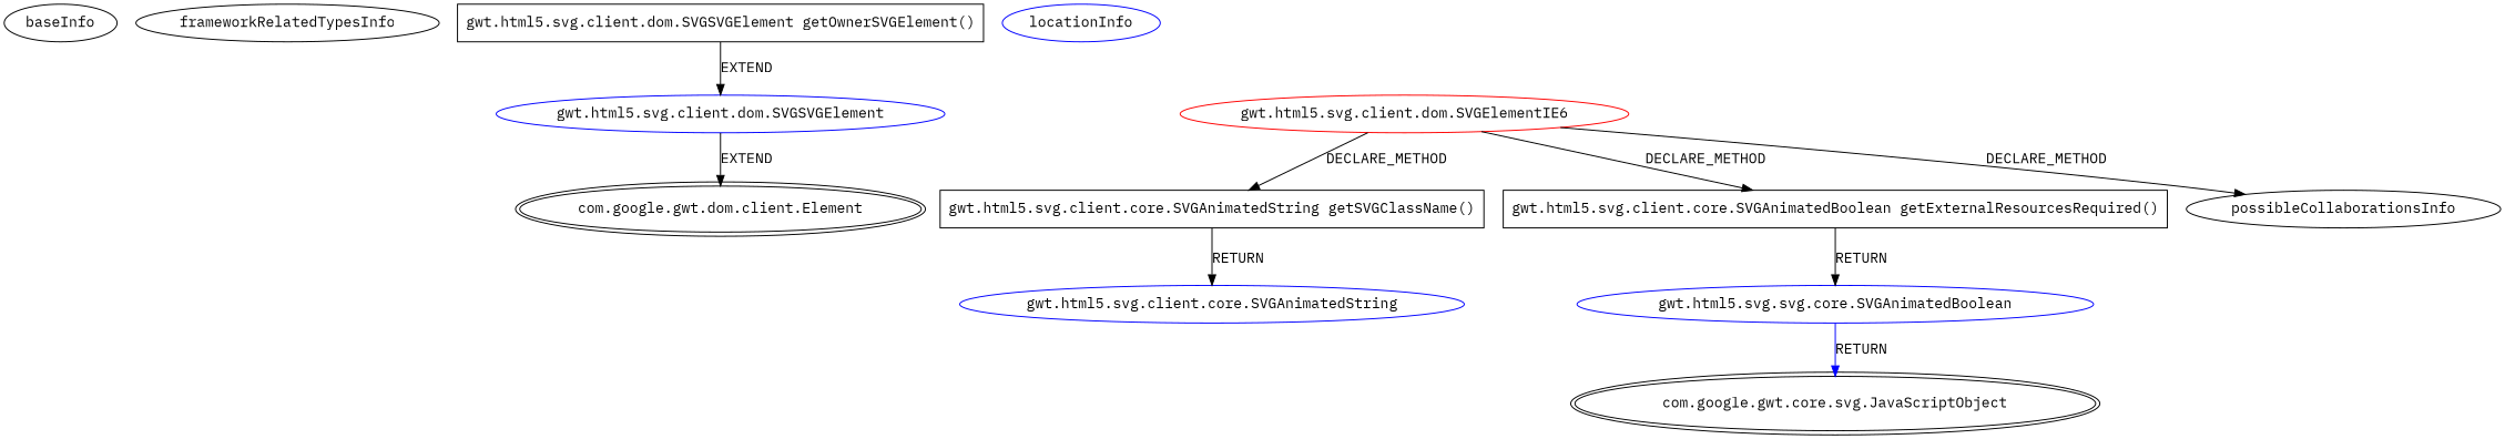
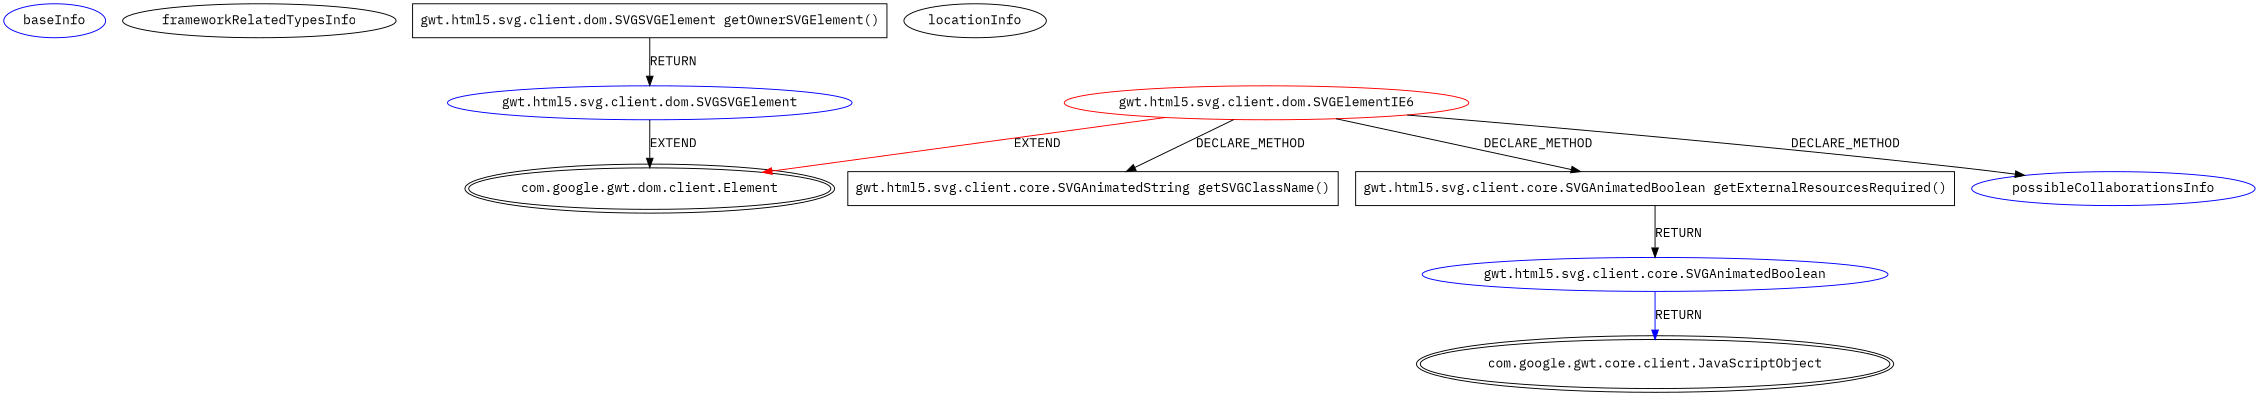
  digraph {
    fontname="IBM Plex Mono"
    node [fontname="IBM Plex Mono" isFrameworkType=false]
    edge [fontname="IBM Plex Mono"]
-   baseInfo [category=extension_graph graphId=3920 isAnonymous=false possibleRelation=true isFrameworkType=""]
+   baseInfo [category=extension_graph graphId=3920 isAnonymous=false possibleRelation=true color=blue isFrameworkType=""]
    frameworkRelatedTypesInfo [0="com.google.gwt.dom.client.Element" isFrameworkType=""]
-   possibleCollaborationsInfo [0="3920~CLIENT_METHOD_DECLARATION-RETURN_TYPE-~com.google.gwt.dom.client.Element ~com.google.gwt.core.client.JavaScriptObject ~false~false" 1="3920~CLIENT_METHOD_DECLARATION-RETURN_TYPE-~com.google.gwt.dom.client.Element ~com.google.gwt.dom.client.Element ~false~false" isFrameworkType=""]
-   locationInfo [contextSignature=SVGElementIE6 filePath="/mguiral-GwtSvgLib/GwtSvgLib-master/src/gwt/html5/svg/client/dom/SVGElementIE6.java" graphId=3920 projectName="mguiral-GwtSvgLib" color=blue isFrameworkType=""]
+   possibleCollaborationsInfo [0="3920~CLIENT_METHOD_DECLARATION-RETURN_TYPE-~com.google.gwt.dom.client.Element ~com.google.gwt.core.client.JavaScriptObject ~false~false" 1="3920~CLIENT_METHOD_DECLARATION-RETURN_TYPE-~com.google.gwt.dom.client.Element ~com.google.gwt.dom.client.Element ~false~false" color=blue isFrameworkType=""]
+   locationInfo [contextSignature=SVGElementIE6 filePath="/mguiral-GwtSvgLib/GwtSvgLib-master/src/gwt/html5/svg/client/dom/SVGElementIE6.java" graphId=3920 projectName="mguiral-GwtSvgLib" isFrameworkType=""]
    n5 [color=red label="gwt.html5.svg.client.dom.SVGElementIE6" vertexType=ROOT_CLIENT_CLASS_DECLARATION]
    n6 [isFrameworkType=true label="com.google.gwt.dom.client.Element" peripheries=2 vertexType=FRAMEWORK_CLASS_TYPE]
    n7 [label="gwt.html5.svg.client.core.SVGAnimatedString getSVGClassName()" shape=box vertexType=CLIENT_METHOD_DECLARATION]
    n8 [label="gwt.html5.svg.client.core.SVGAnimatedBoolean getExternalResourcesRequired()" shape=box vertexType=CLIENT_METHOD_DECLARATION]
    n9 [label="gwt.html5.svg.client.dom.SVGSVGElement getOwnerSVGElement()" shape=box vertexType=CLIENT_METHOD_DECLARATION]
    n10 [color=blue label="gwt.html5.svg.client.dom.SVGSVGElement" vertexType=REFERENCE_CLIENT_CLASS_DECLARATION]
-   n11 [color=blue label="gwt.html5.svg.client.core.SVGAnimatedString" vertexType=REFERENCE_CLIENT_CLASS_DECLARATION]
-   n12 [color=blue label="gwt.html5.svg.svg.core.SVGAnimatedBoolean" vertexType=REFERENCE_CLIENT_CLASS_DECLARATION]
-   n13 [isFrameworkType=true label="com.google.gwt.core.svg.JavaScriptObject" peripheries=2 vertexType=FRAMEWORK_CLASS_TYPE]
+   n12 [color=blue label="gwt.html5.svg.client.core.SVGAnimatedBoolean" vertexType=REFERENCE_CLIENT_CLASS_DECLARATION]
+   n13 [isFrameworkType=true label="com.google.gwt.core.client.JavaScriptObject" peripheries=2 vertexType=FRAMEWORK_CLASS_TYPE]
    n5 -> possibleCollaborationsInfo [label=DECLARE_METHOD]
+   n5 -> n6 [color=red label=EXTEND]
    n5 -> n7 [label=DECLARE_METHOD]
    n5 -> n8 [label=DECLARE_METHOD]
-   n7 -> n11 [label=RETURN]
    n8 -> n12 [label=RETURN]
-   n9 -> n10 [label=EXTEND]
+   n9 -> n10 [label=RETURN]
    n10 -> n6 [color=black label=EXTEND]
    n12 -> n13 [color=blue label=RETURN]
  }
